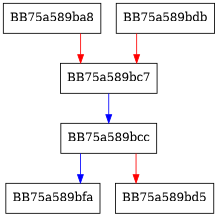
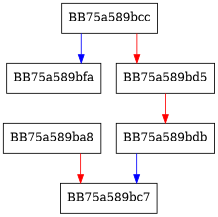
  digraph {
    splines=ortho
    node [shape=box]
    edge [color=red]
    BB75a589ba8
    BB75a589bc7
    BB75a589bcc
    BB75a589bfa
    BB75a589bd5
    BB75a589bdb
    BB75a589ba8 -> BB75a589bc7
-   BB75a589bc7 -> BB75a589bcc [color=blue]
    BB75a589bcc -> BB75a589bfa [color=blue]
    BB75a589bcc -> BB75a589bd5
-   BB75a589bdb -> BB75a589bc7
+   BB75a589bd5 -> BB75a589bdb
+   BB75a589bdb -> BB75a589bc7 [color=blue]
  }
